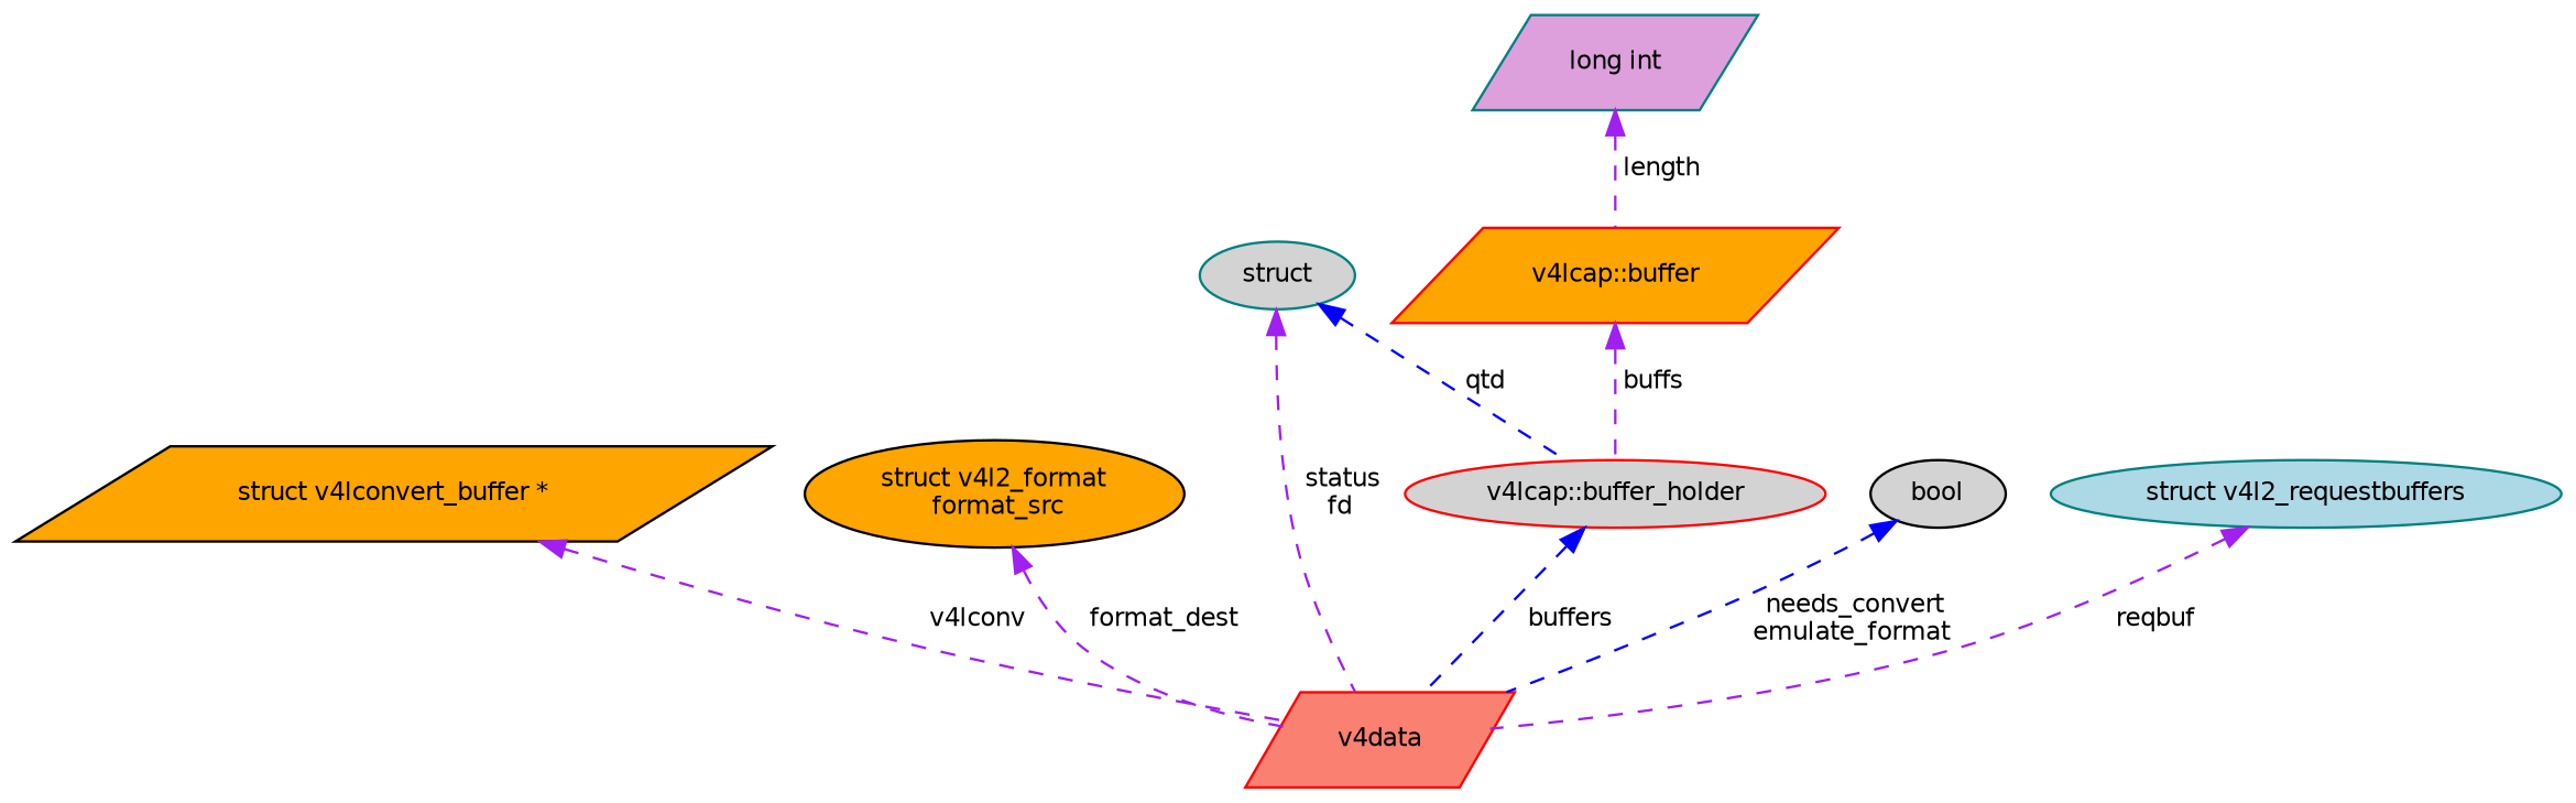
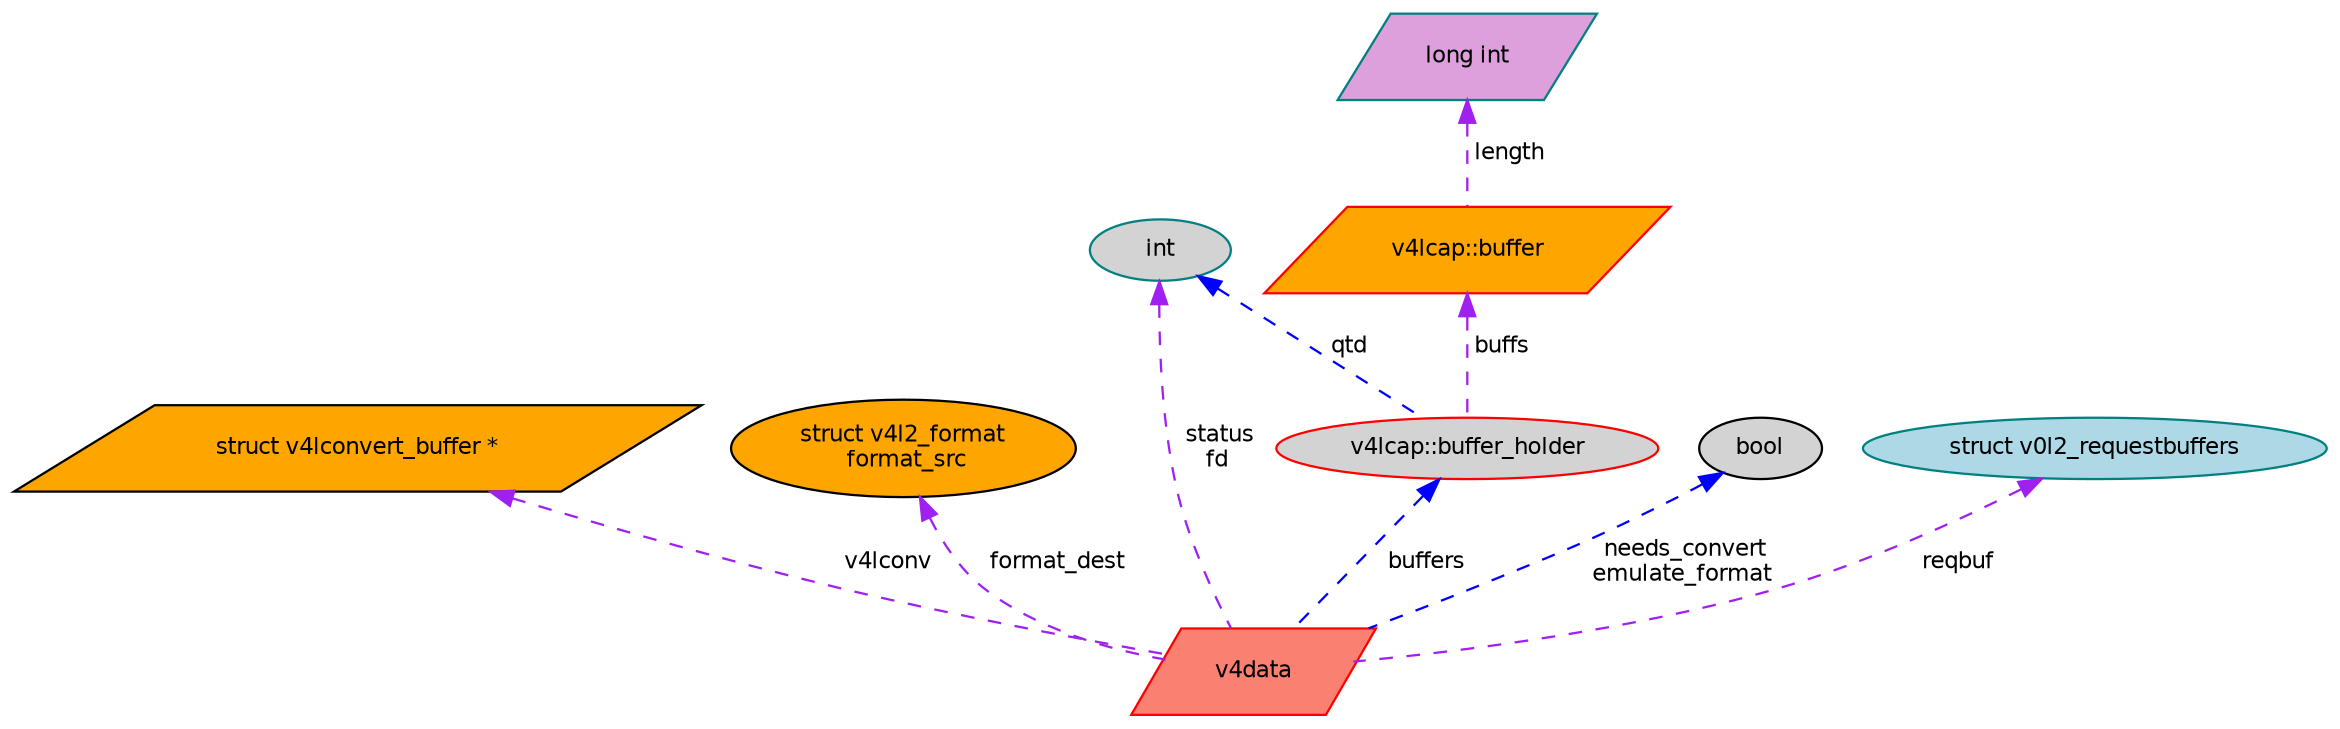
  digraph {
    rankdir=TB
    node [color=red fillcolor=orange fontname=Helvetica fontsize=10 shape=ellipse style=filled]
    edge [color=purple dir=back fontname=Helvetica fontsize=10 labelfontname=Helvetica labelfontsize=10 style=dashed]
    n1 [fillcolor=salmon fontcolor=black height=0.2 label=v4data shape=parallelogram width=0.4]
    n2 [color=black height=0.2 label="struct v4lconvert_buffer *" shape=parallelogram width=0.4]
    n3 [color=black height=0.2 label="struct v4l2_format\l format_src" width=0.4]
-   n4 [color=teal fillcolor=lightgrey height=0.2 label=struct width=0.4]
+   n4 [color=teal fillcolor=lightgrey height=0.2 label=int width=0.4]
    n5 [fillcolor=lightgrey height=0.2 label="v4lcap::buffer_holder" width=0.4]
    n6 [color=black fillcolor=lightgrey height=0.2 label=bool width=0.4]
-   n7 [color=teal fillcolor=lightblue height=0.2 label="struct v4l2_requestbuffers" width=0.4]
+   n7 [color=teal fillcolor=lightblue height=0.2 label="struct v0l2_requestbuffers" width=0.4]
    n8 [height=0.2 label="v4lcap::buffer" shape=parallelogram width=0.4]
    n9 [color=teal fillcolor=plum height=0.2 label="long int" shape=parallelogram width=0.4]
    n2 -> n1 [label=" v4lconv"]
    n3 -> n1 [label=" format_dest"]
    n4 -> n1 [label=" status\nfd"]
    n4 -> n5 [color=blue label=" qtd"]
    n5 -> n1 [color=blue label=" buffers"]
    n6 -> n1 [color=blue label=" needs_convert\nemulate_format"]
    n7 -> n1 [label=" reqbuf"]
    n8 -> n5 [label=" buffs"]
    n9 -> n8 [label=" length"]
  }
